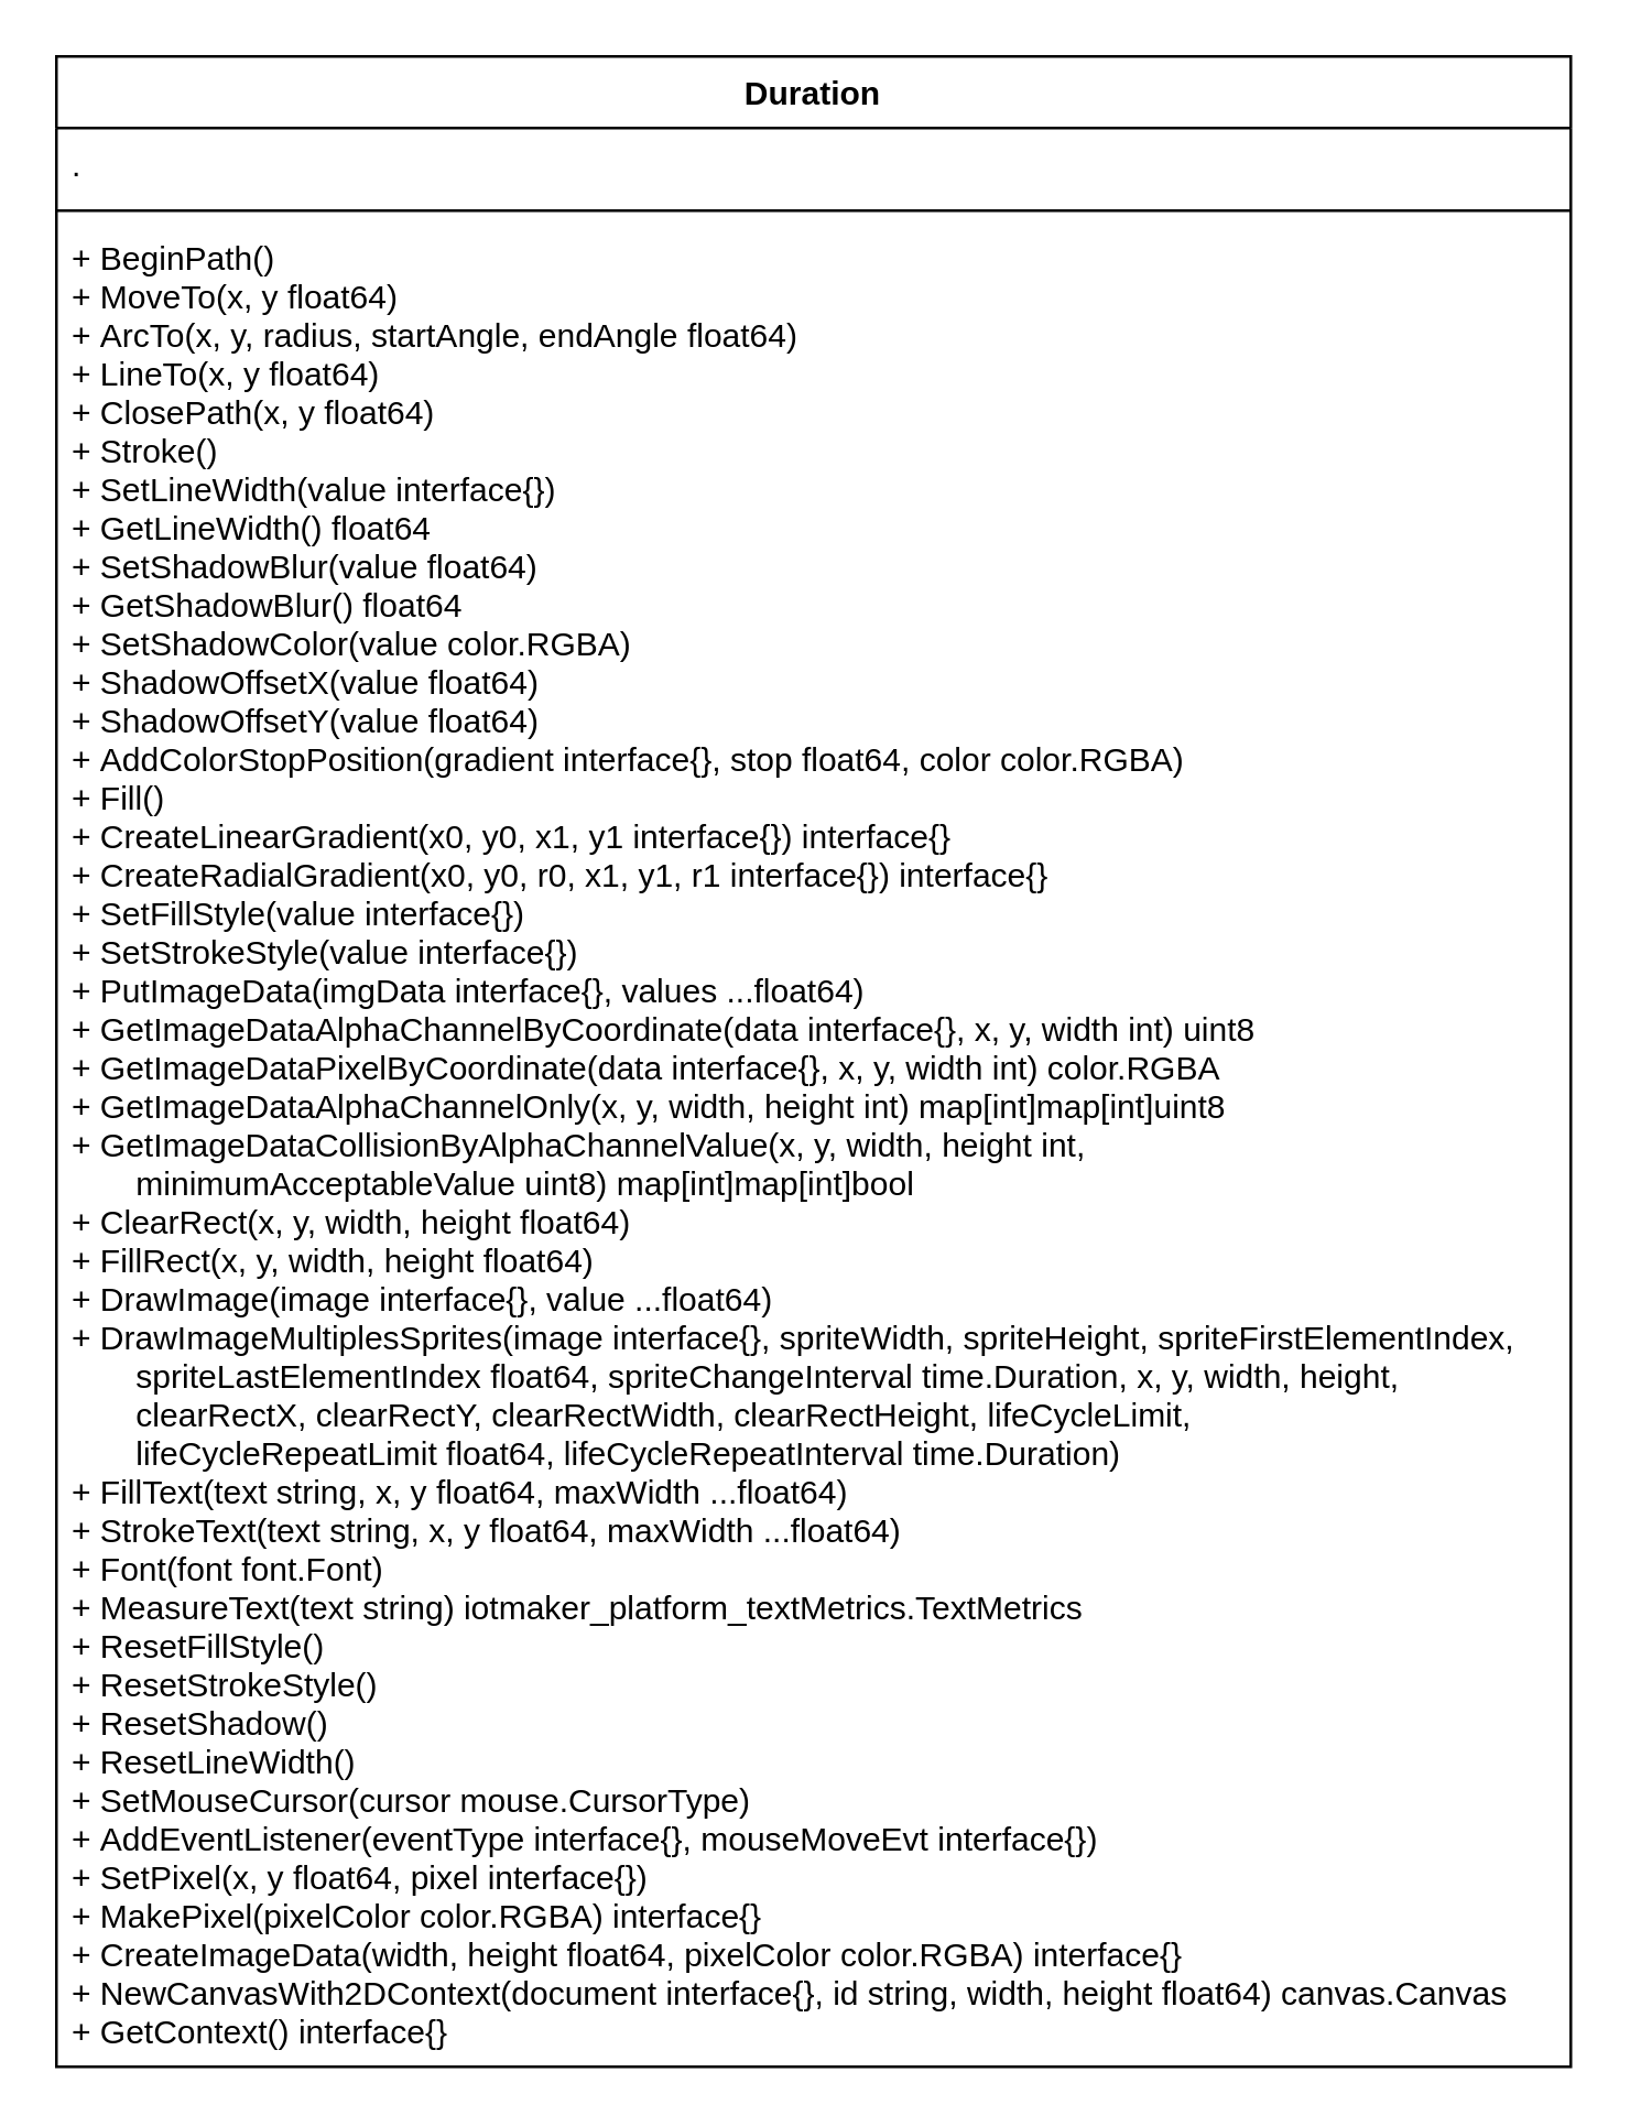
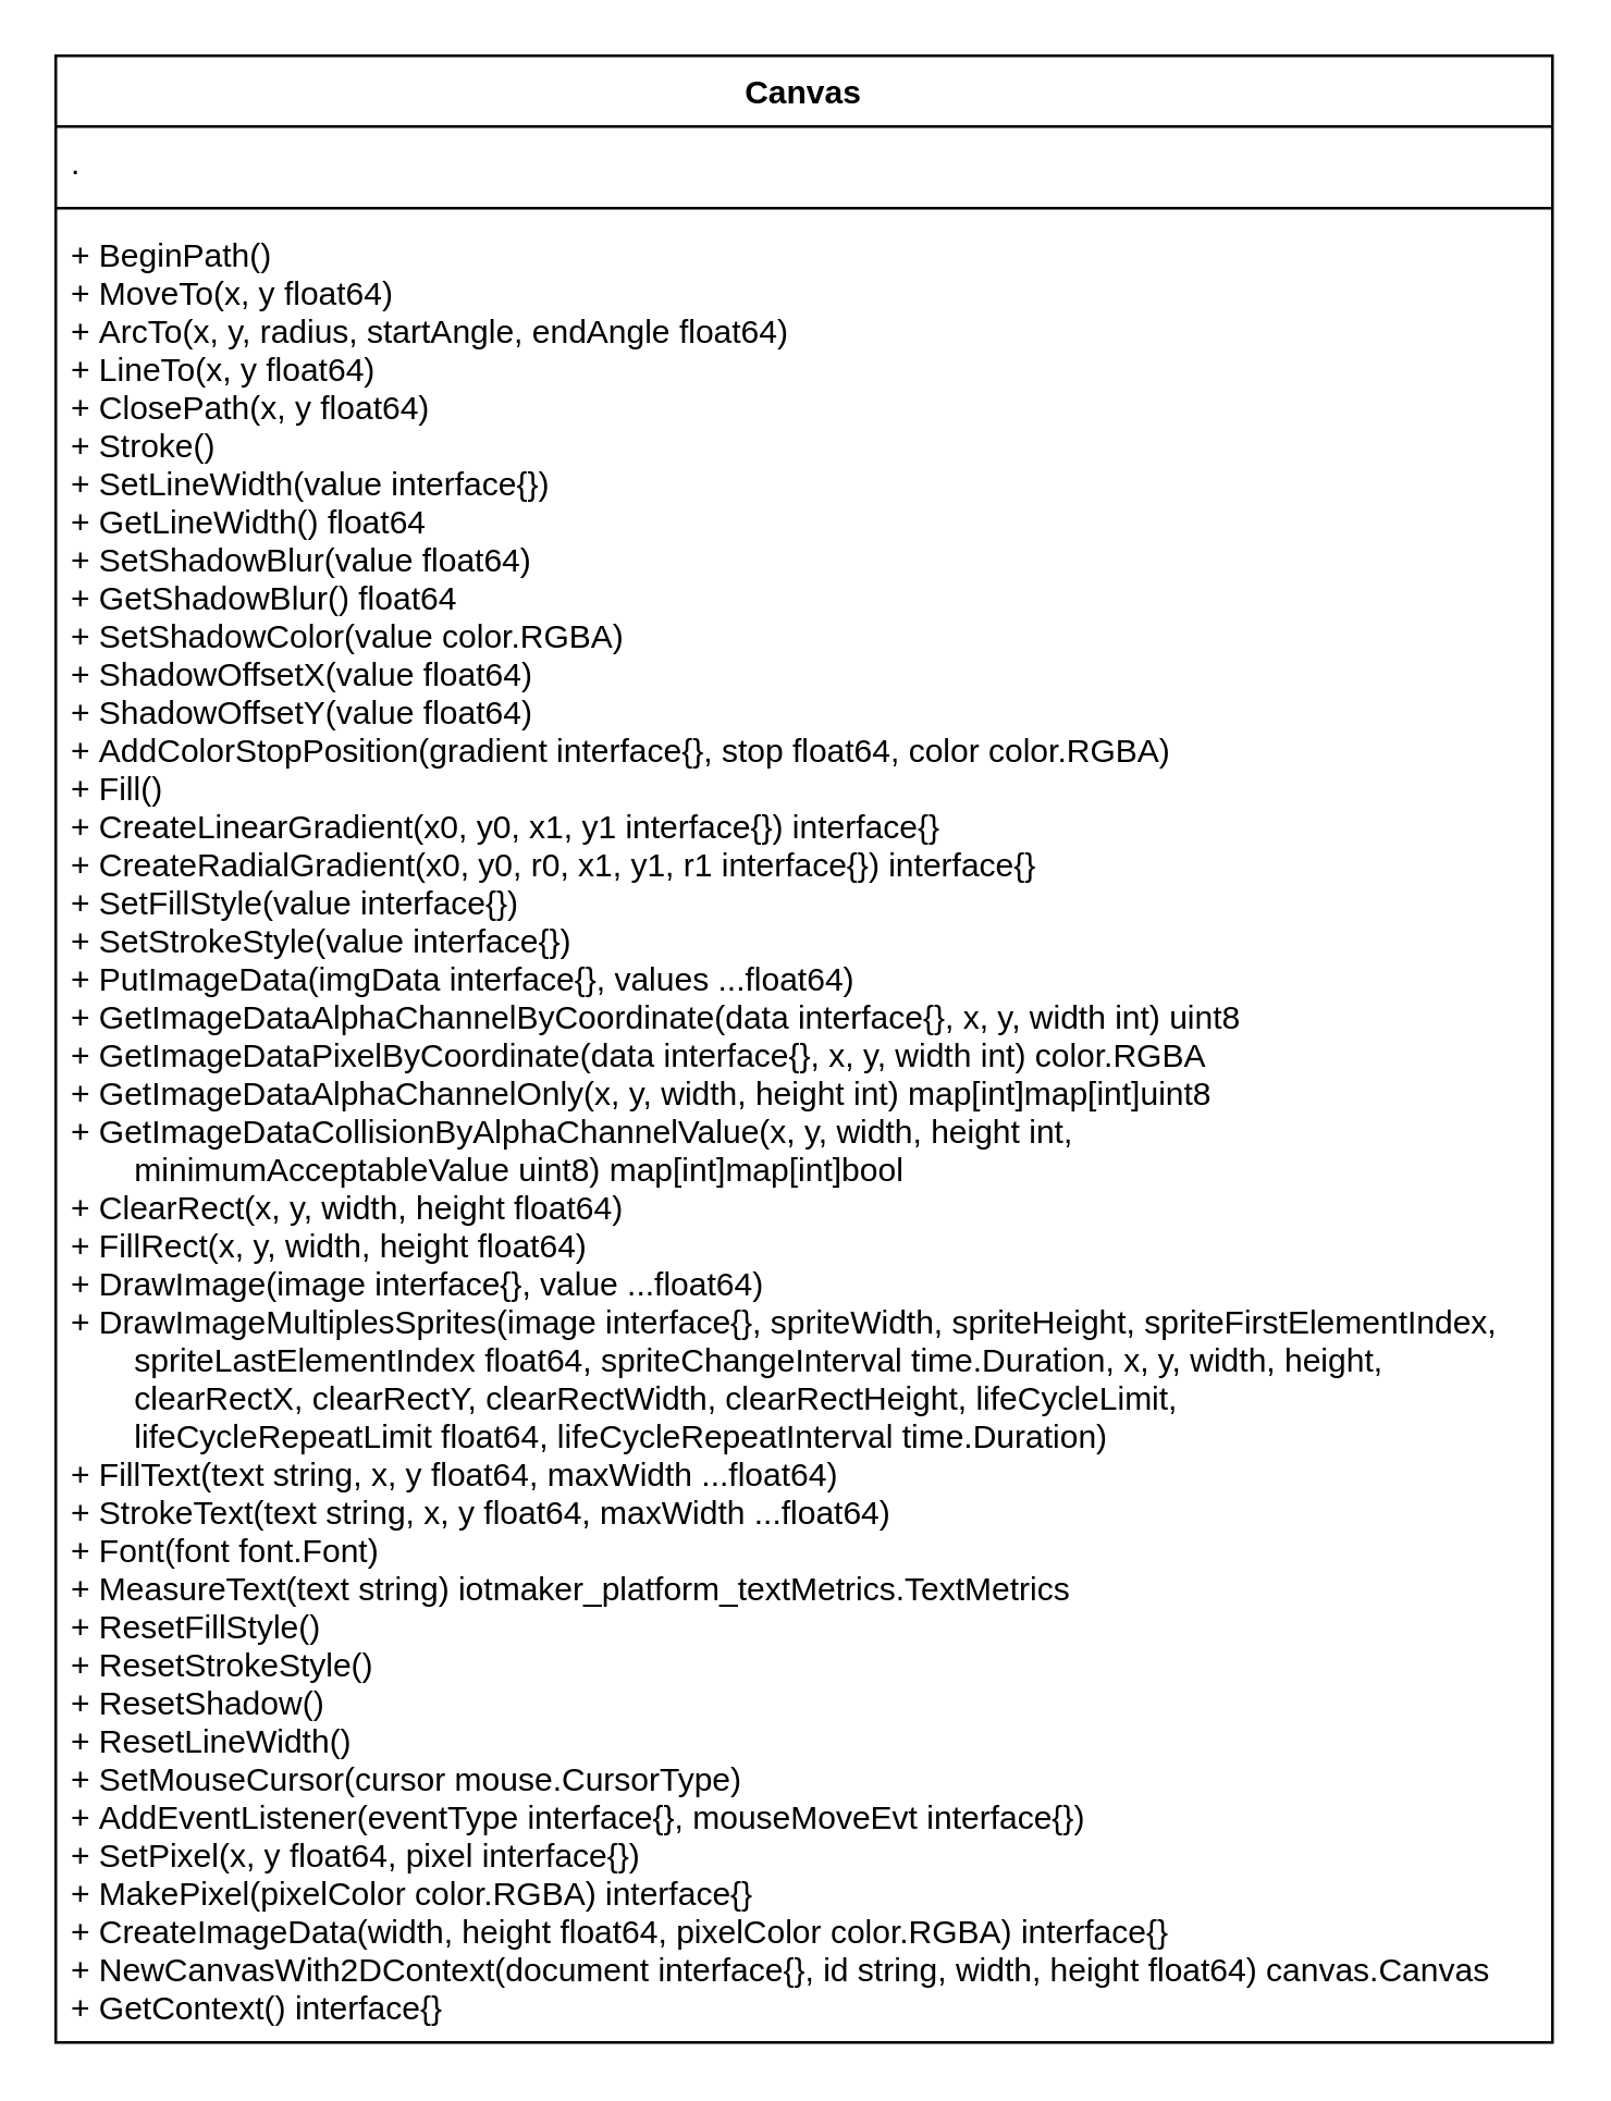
  <mxCell id="0" />
  <mxCell id="1" parent="0" />
- <mxCell id="2" value="Duration" style="swimlane;fontStyle=1;align=center;verticalAlign=top;childLayout=stackLayout;horizontal=1;startSize=26;horizontalStack=0;resizeParent=1;resizeParentMax=0;resizeLast=0;collapsible=1;marginBottom=0;" vertex="1" parent="1"><mxGeometry x="20" y="20" width="550" height="730" as="geometry" /></mxCell>
+ <mxCell id="2" value="Canvas" style="swimlane;fontStyle=1;align=center;verticalAlign=top;childLayout=stackLayout;horizontal=1;startSize=26;horizontalStack=0;resizeParent=1;resizeParentMax=0;resizeLast=0;collapsible=1;marginBottom=0;" vertex="1" parent="1"><mxGeometry x="20" y="20" width="550" height="730" as="geometry" /></mxCell>
  <mxCell id="3" value="." style="text;strokeColor=none;fillColor=none;align=left;verticalAlign=top;spacingLeft=4;spacingRight=4;overflow=hidden;rotatable=0;points=[[0,0.5],[1,0.5]];portConstraint=eastwest;" vertex="1" parent="2"><mxGeometry y="26" width="550" height="26" as="geometry" /></mxCell>
  <mxCell id="4" value="" style="line;strokeWidth=1;fillColor=none;align=left;verticalAlign=middle;spacingTop=-1;spacingLeft=3;spacingRight=3;rotatable=0;labelPosition=right;points=[];portConstraint=eastwest;" vertex="1" parent="2"><mxGeometry y="52" width="550" height="8" as="geometry" /></mxCell>
  <mxCell id="5" value="+ BeginPath()&#10;+ MoveTo(x, y float64)&#10;+ ArcTo(x, y, radius, startAngle, endAngle float64)&#10;+ LineTo(x, y float64)&#10;+ ClosePath(x, y float64)&#10;+ Stroke()&#10;+ SetLineWidth(value interface{})&#10;+ GetLineWidth() float64&#10;+ SetShadowBlur(value float64)&#10;+ GetShadowBlur() float64&#10;+ SetShadowColor(value color.RGBA)&#10;+ ShadowOffsetX(value float64)&#10;+ ShadowOffsetY(value float64)&#10;+ AddColorStopPosition(gradient interface{}, stop float64, color color.RGBA)&#10;+ Fill()&#10;+ CreateLinearGradient(x0, y0, x1, y1 interface{}) interface{}&#10;+ CreateRadialGradient(x0, y0, r0, x1, y1, r1 interface{}) interface{}&#10;+ SetFillStyle(value interface{})&#10;+ SetStrokeStyle(value interface{})&#10;+ PutImageData(imgData interface{}, values ...float64)&#10;+ GetImageDataAlphaChannelByCoordinate(data interface{}, x, y, width int) uint8&#10;+ GetImageDataPixelByCoordinate(data interface{}, x, y, width int) color.RGBA&#10;+ GetImageDataAlphaChannelOnly(x, y, width, height int) map[int]map[int]uint8&#10;+ GetImageDataCollisionByAlphaChannelValue(x, y, width, height int, &#10;       minimumAcceptableValue uint8) map[int]map[int]bool&#10;+ ClearRect(x, y, width, height float64)&#10;+ FillRect(x, y, width, height float64)&#10;+ DrawImage(image interface{}, value ...float64)&#10;+ DrawImageMultiplesSprites(image interface{}, spriteWidth, spriteHeight, spriteFirstElementIndex, &#10;       spriteLastElementIndex float64, spriteChangeInterval time.Duration, x, y, width, height, &#10;       clearRectX, clearRectY, clearRectWidth, clearRectHeight, lifeCycleLimit, &#10;       lifeCycleRepeatLimit float64, lifeCycleRepeatInterval time.Duration)&#10;+ FillText(text string, x, y float64, maxWidth ...float64)&#10;+ StrokeText(text string, x, y float64, maxWidth ...float64)&#10;+ Font(font font.Font)&#10;+ MeasureText(text string) iotmaker_platform_textMetrics.TextMetrics&#10;+ ResetFillStyle()&#10;+ ResetStrokeStyle()&#10;+ ResetShadow()&#10;+ ResetLineWidth()&#10;+ SetMouseCursor(cursor mouse.CursorType)&#10;+ AddEventListener(eventType interface{}, mouseMoveEvt interface{})&#10;+ SetPixel(x, y float64, pixel interface{})&#10;+ MakePixel(pixelColor color.RGBA) interface{}&#10;+ CreateImageData(width, height float64, pixelColor color.RGBA) interface{}&#10;+ NewCanvasWith2DContext(document interface{}, id string, width, height float64) canvas.Canvas&#10;+ GetContext() interface{}" style="text;strokeColor=none;fillColor=none;align=left;verticalAlign=top;spacingLeft=4;spacingRight=4;overflow=hidden;rotatable=0;points=[[0,0.5],[1,0.5]];portConstraint=eastwest;" vertex="1" parent="2"><mxGeometry y="60" width="550" height="670" as="geometry" /></mxCell>
